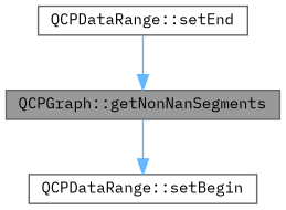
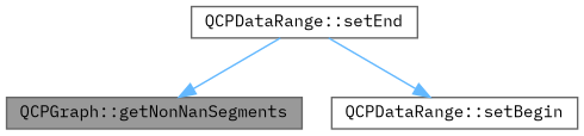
  digraph {
    fontname="IBM Plex Mono"
    rankdir=TB
    node [color=grey40 fillcolor=white fontname="IBM Plex Mono" fontsize=10 shape=box style=filled]
    edge [color=steelblue1 fontname="IBM Plex Mono" fontsize=10 labelfontname=Helvetica labelfontsize=10 style=solid]
    n1 [color=gray40 fillcolor=grey60 fontcolor=black height=0.2 label="QCPGraph::getNonNanSegments" width=0.4]
    n2 [height=0.2 label="QCPDataRange::setBegin" width=0.4]
    n3 [height=0.2 label="QCPDataRange::setEnd" width=0.4]
-   n1 -> n2
+   n3 -> n2
    n3 -> n1
  }
